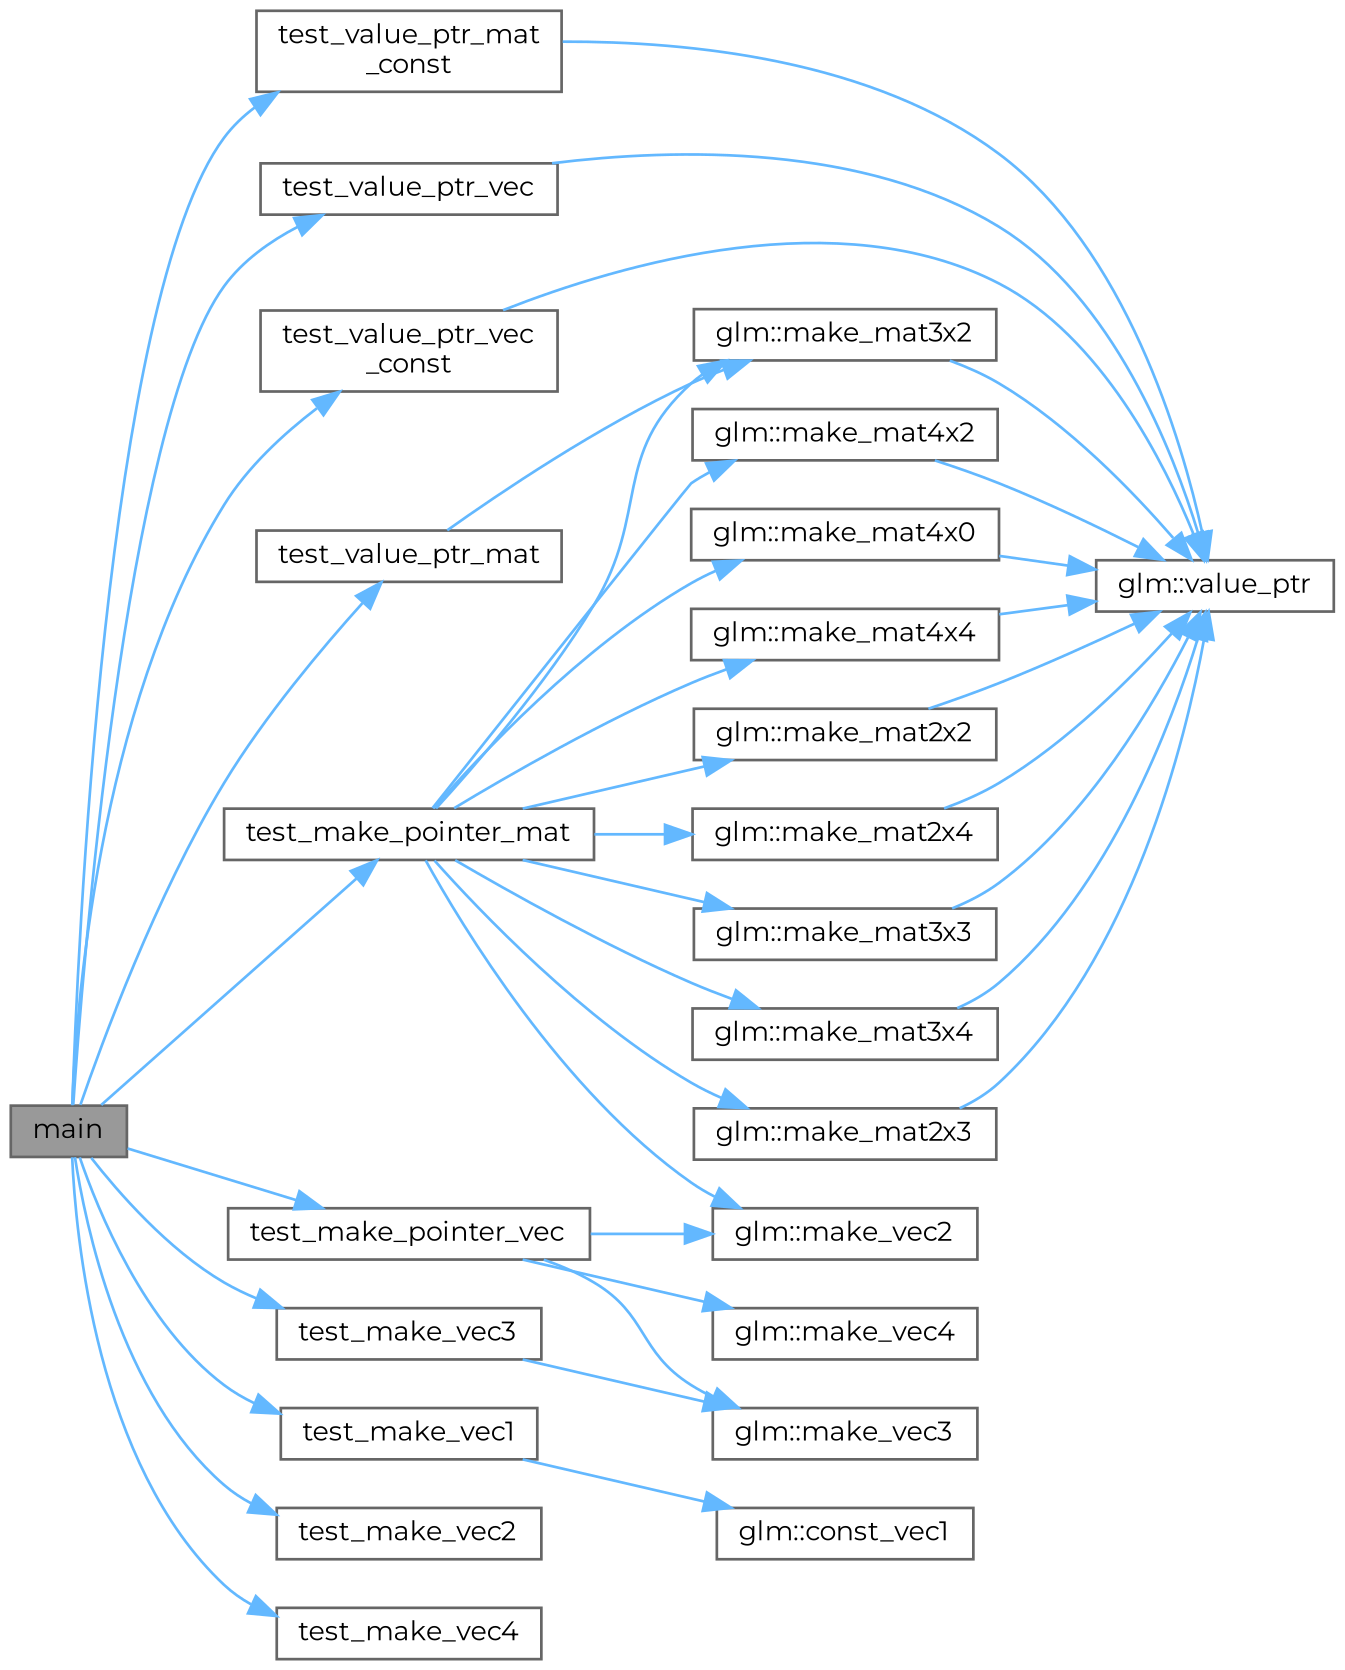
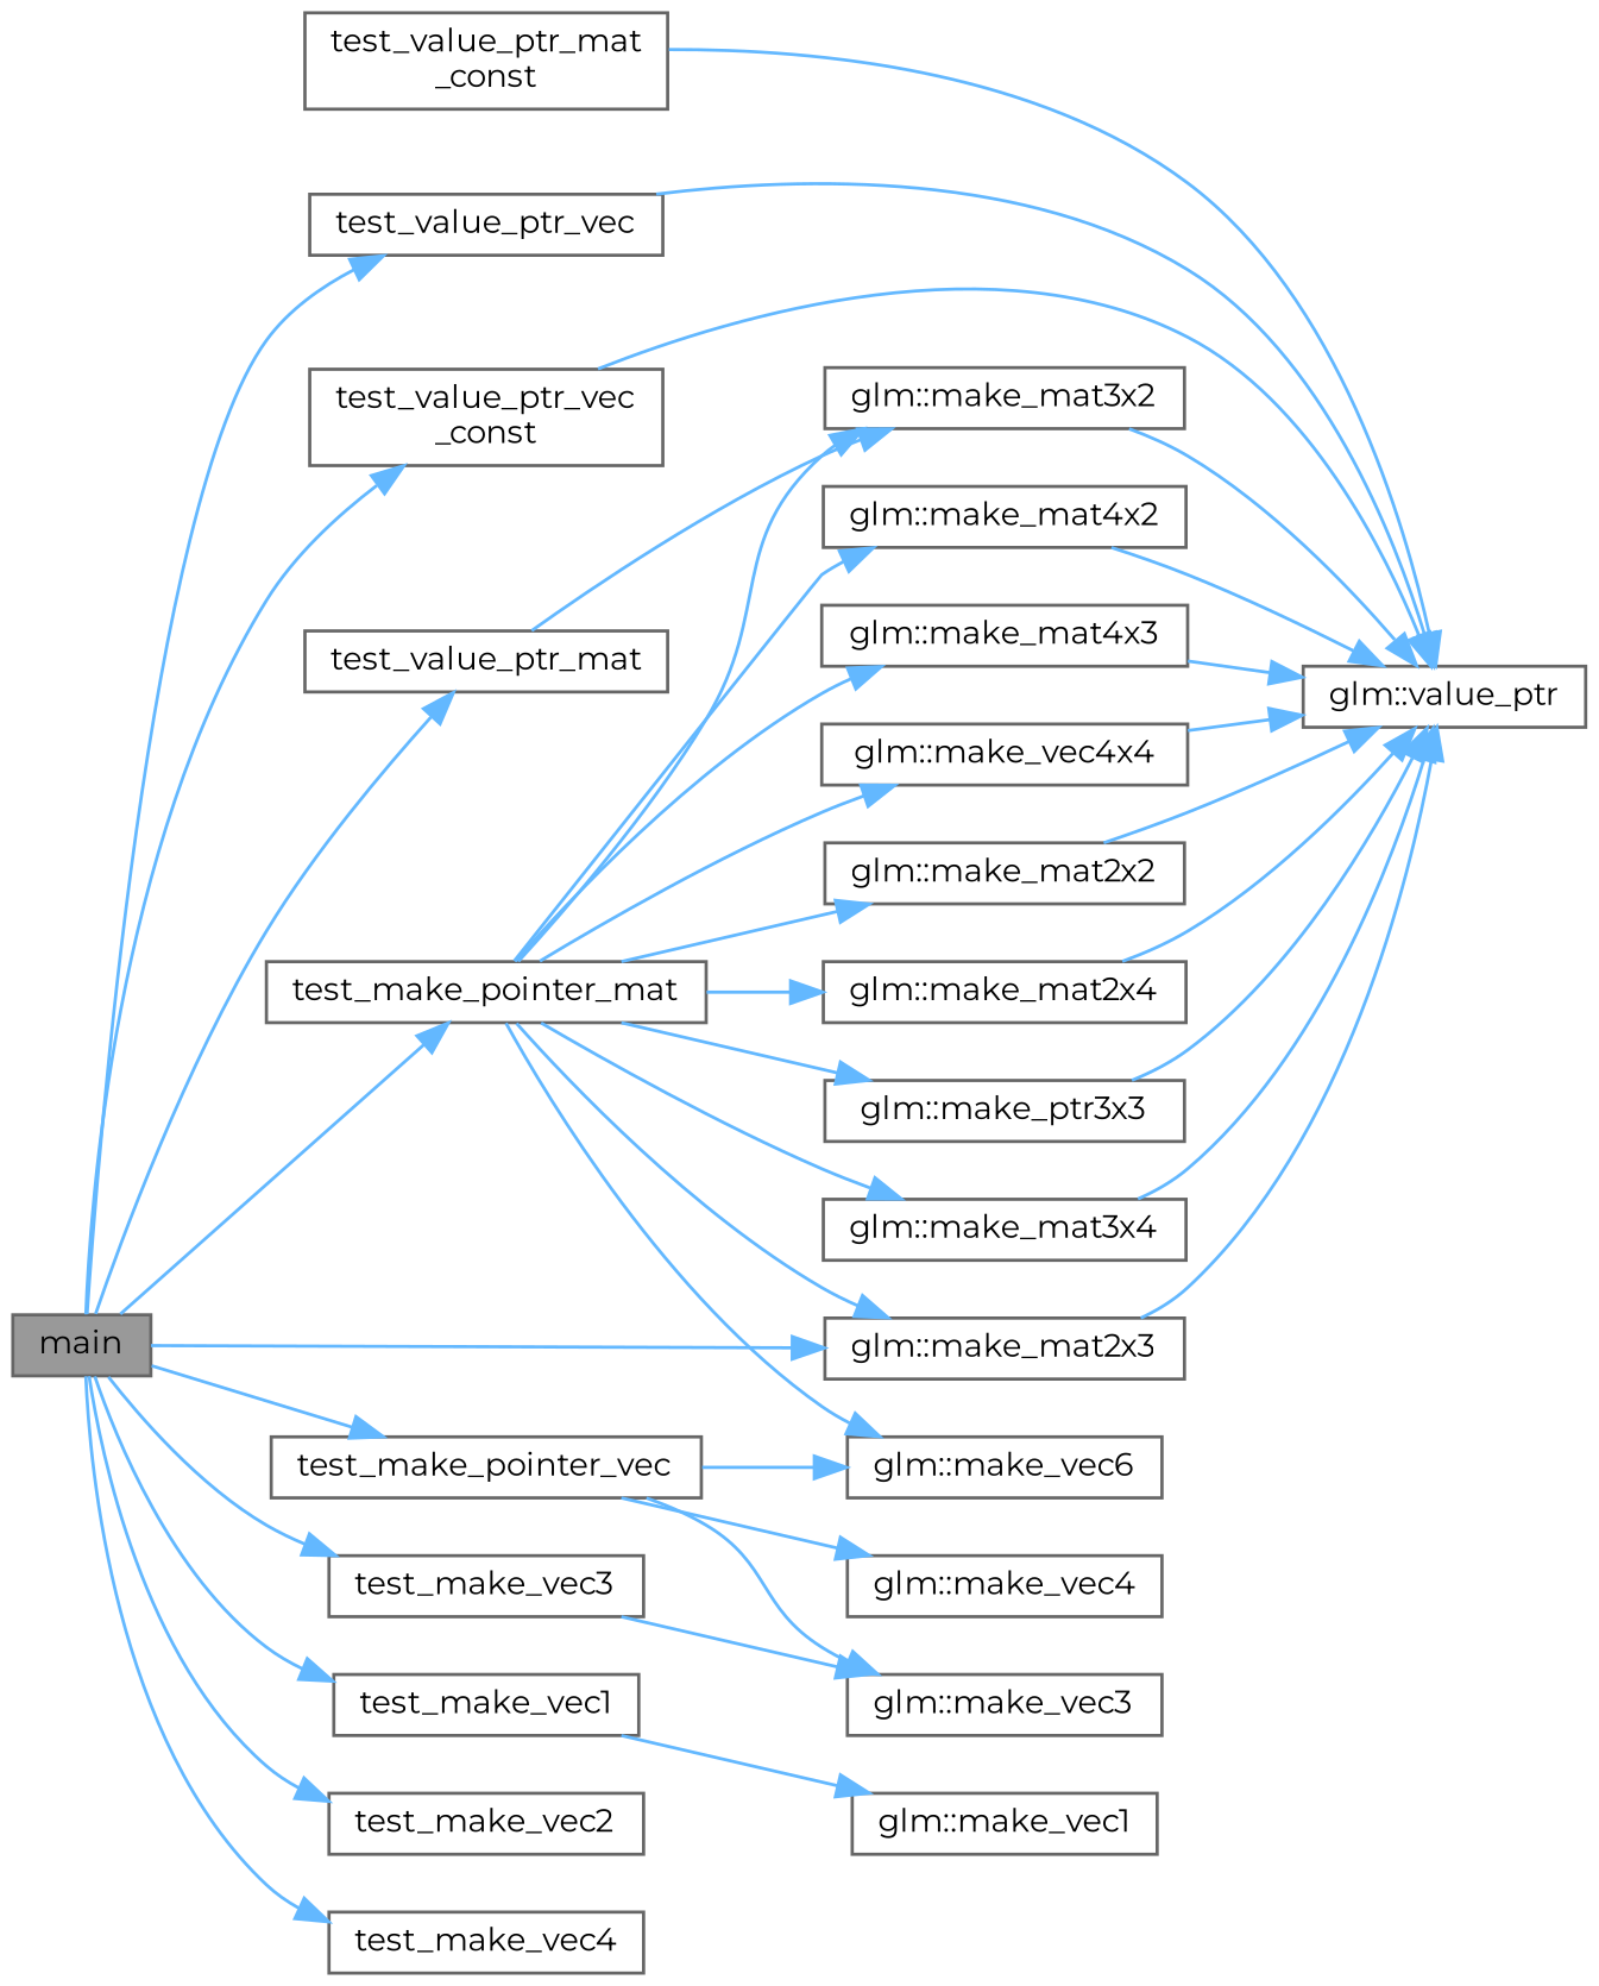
  digraph {
    fontname=Montserrat
    rankdir=LR
    node [color=grey40 fillcolor=white fontname=Montserrat fontsize=10 shape=box style=filled]
    edge [color=steelblue1 fontname=Montserrat fontsize=10 labelfontname=Helvetica labelfontsize=10 style=solid]
    n1 [color=gray40 fillcolor=grey60 fontcolor=black height=0.2 label=main width=0.4]
    n2 [height=0.2 label=test_make_pointer_mat width=0.4]
    n3 [height=0.2 label=test_make_pointer_vec width=0.4]
    n4 [height=0.2 label=test_make_vec1 width=0.4]
    n5 [height=0.2 label=test_make_vec2 width=0.4]
    n6 [height=0.2 label=test_make_vec3 width=0.4]
    n7 [height=0.2 label=test_make_vec4 width=0.4]
    n8 [height=0.2 label=test_value_ptr_mat width=0.4]
    n9 [height=0.2 label="test_value_ptr_mat\l_const" width=0.4]
    n10 [height=0.2 label=test_value_ptr_vec width=0.4]
    n11 [height=0.2 label="test_value_ptr_vec\l_const" width=0.4]
    n12 [height=0.2 label="glm::make_mat2x2" width=0.4]
    n13 [height=0.2 label="glm::make_mat2x3" width=0.4]
    n14 [height=0.2 label="glm::make_mat2x4" width=0.4]
    n15 [height=0.2 label="glm::make_mat3x2" width=0.4]
-   n16 [height=0.2 label="glm::make_mat3x3" width=0.4]
+   n16 [height=0.2 label="glm::make_ptr3x3" width=0.4]
    n17 [height=0.2 label="glm::make_mat3x4" width=0.4]
    n18 [height=0.2 label="glm::make_mat4x2" width=0.4]
-   n19 [height=0.2 label="glm::make_mat4x0" width=0.4]
-   n20 [height=0.2 label="glm::make_mat4x4" width=0.4]
-   n21 [height=0.2 label="glm::make_vec2" width=0.4]
+   n19 [height=0.2 label="glm::make_mat4x3" width=0.4]
+   n20 [height=0.2 label="glm::make_vec4x4" width=0.4]
+   n21 [height=0.2 label="glm::make_vec6" width=0.4]
    n22 [height=0.2 label="glm::make_vec3" width=0.4]
    n23 [height=0.2 label="glm::make_vec4" width=0.4]
-   n24 [height=0.2 label="glm::const_vec1" width=0.4]
+   n24 [height=0.2 label="glm::make_vec1" width=0.4]
    n25 [height=0.2 label="glm::value_ptr" width=0.4]
    n1 -> n2
    n1 -> n3
    n1 -> n4
    n1 -> n5
    n1 -> n6
    n1 -> n7
    n1 -> n8
-   n1 -> n9
+   n1 -> n13
    n1 -> n10
    n1 -> n11
    n2 -> n12
    n2 -> n13
    n2 -> n14
    n2 -> n15
    n2 -> n16
    n2 -> n17
    n2 -> n18
    n2 -> n19
    n2 -> n20
    n2 -> n21
    n3 -> n21
    n3 -> n22
    n3 -> n23
    n4 -> n24
    n6 -> n22
    n8 -> n15
    n9 -> n25
    n10 -> n25
    n11 -> n25
    n12 -> n25
    n13 -> n25
    n14 -> n25
    n15 -> n25
    n16 -> n25
    n17 -> n25
    n18 -> n25
    n19 -> n25
    n20 -> n25
  }
